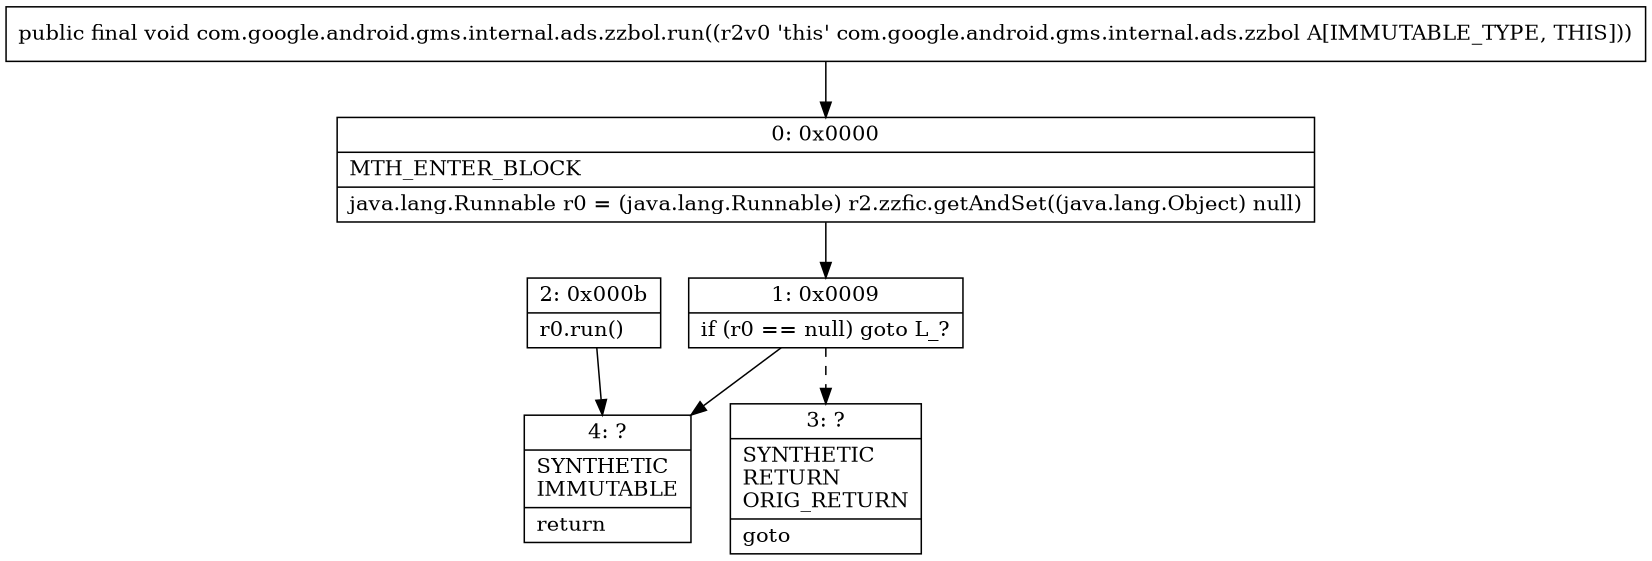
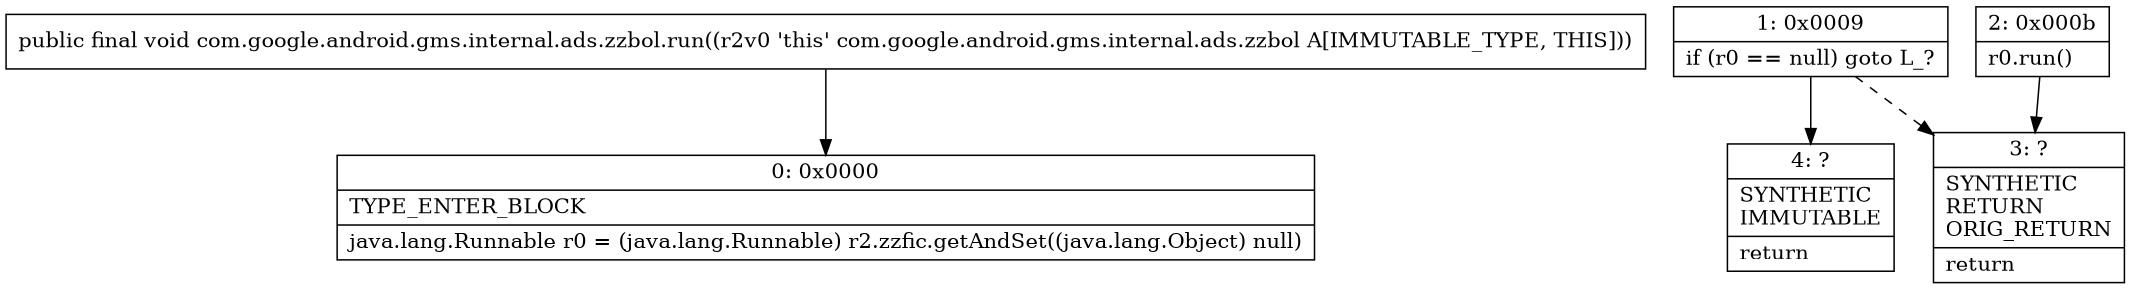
  digraph {
    node [shape=record]
-   n1 [label="{0\:\ 0x0000|MTH_ENTER_BLOCK\l|java.lang.Runnable r0 = (java.lang.Runnable) r2.zzfic.getAndSet((java.lang.Object) null)\l}"]
+   n1 [label="{0\:\ 0x0000|TYPE_ENTER_BLOCK\l|java.lang.Runnable r0 = (java.lang.Runnable) r2.zzfic.getAndSet((java.lang.Object) null)\l}"]
    n2 [label="{1\:\ 0x0009|if (r0 == null) goto L_?\l}"]
    n3 [label="{4\:\ ?|SYNTHETIC\lIMMUTABLE\l|return\l}"]
-   n4 [label="{3\:\ ?|SYNTHETIC\lRETURN\lORIG_RETURN\l|goto\l}"]
+   n4 [label="{3\:\ ?|SYNTHETIC\lRETURN\lORIG_RETURN\l|return\l}"]
    n5 [label="{2\:\ 0x000b|r0.run()\l}"]
    n6 [label="{public final void com.google.android.gms.internal.ads.zzbol.run((r2v0 'this' com.google.android.gms.internal.ads.zzbol A[IMMUTABLE_TYPE, THIS])) }"]
-   n1 -> n2
    n2 -> n3
    n2 -> n4 [style=dashed]
-   n5 -> n3
+   n5 -> n4
    n6 -> n1
  }
